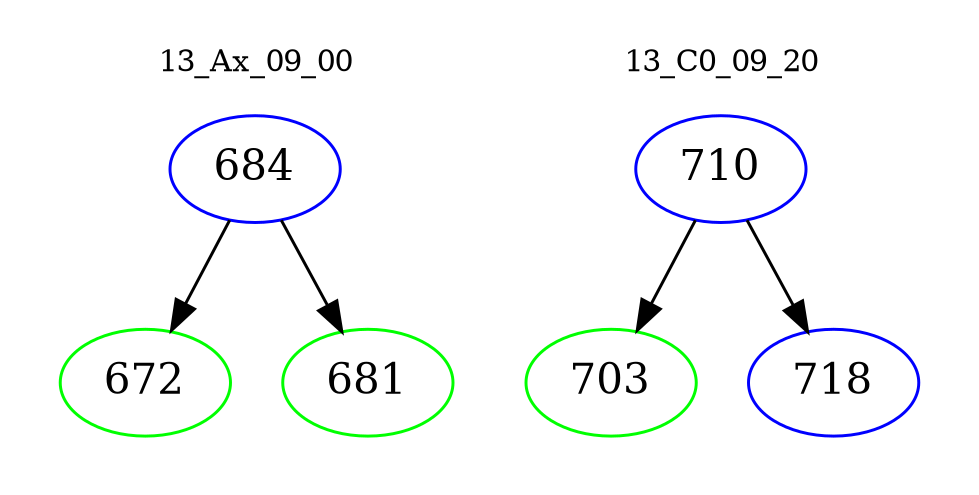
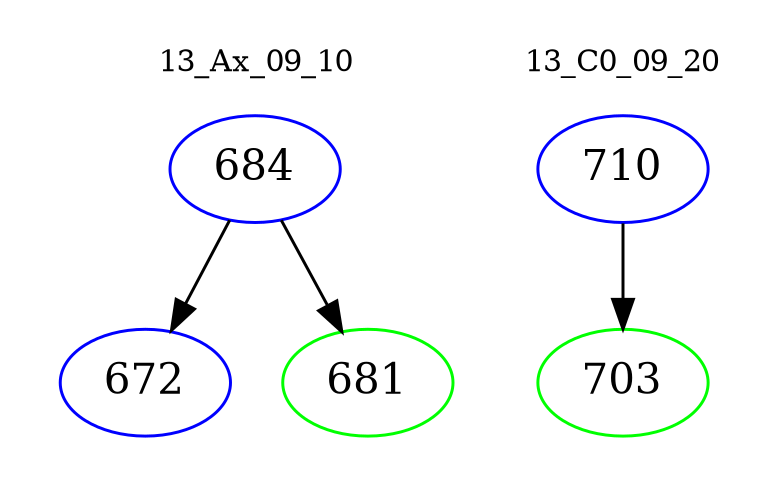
  digraph {
    node [color=blue]
    edge [color=black]
    n1 [label=684]
-   n2 [color=green label=672]
+   n2 [label=672]
    n3 [color=green label=681]
    n4 [label=710]
    n5 [color=green label=703]
-   n6 [label=718]
    subgraph cluster_1 {
      color=white
      fontsize=10
-     label="13_Ax_09_00"
+     label="13_Ax_09_10"
      n1
      n2
      n3
    }
    subgraph cluster_2 {
      color=white
      fontsize=10
      label="13_C0_09_20"
      n4
      n5
-     n6
    }
    n1 -> n2
    n1 -> n3
    n4 -> n5
-   n4 -> n6
  }
